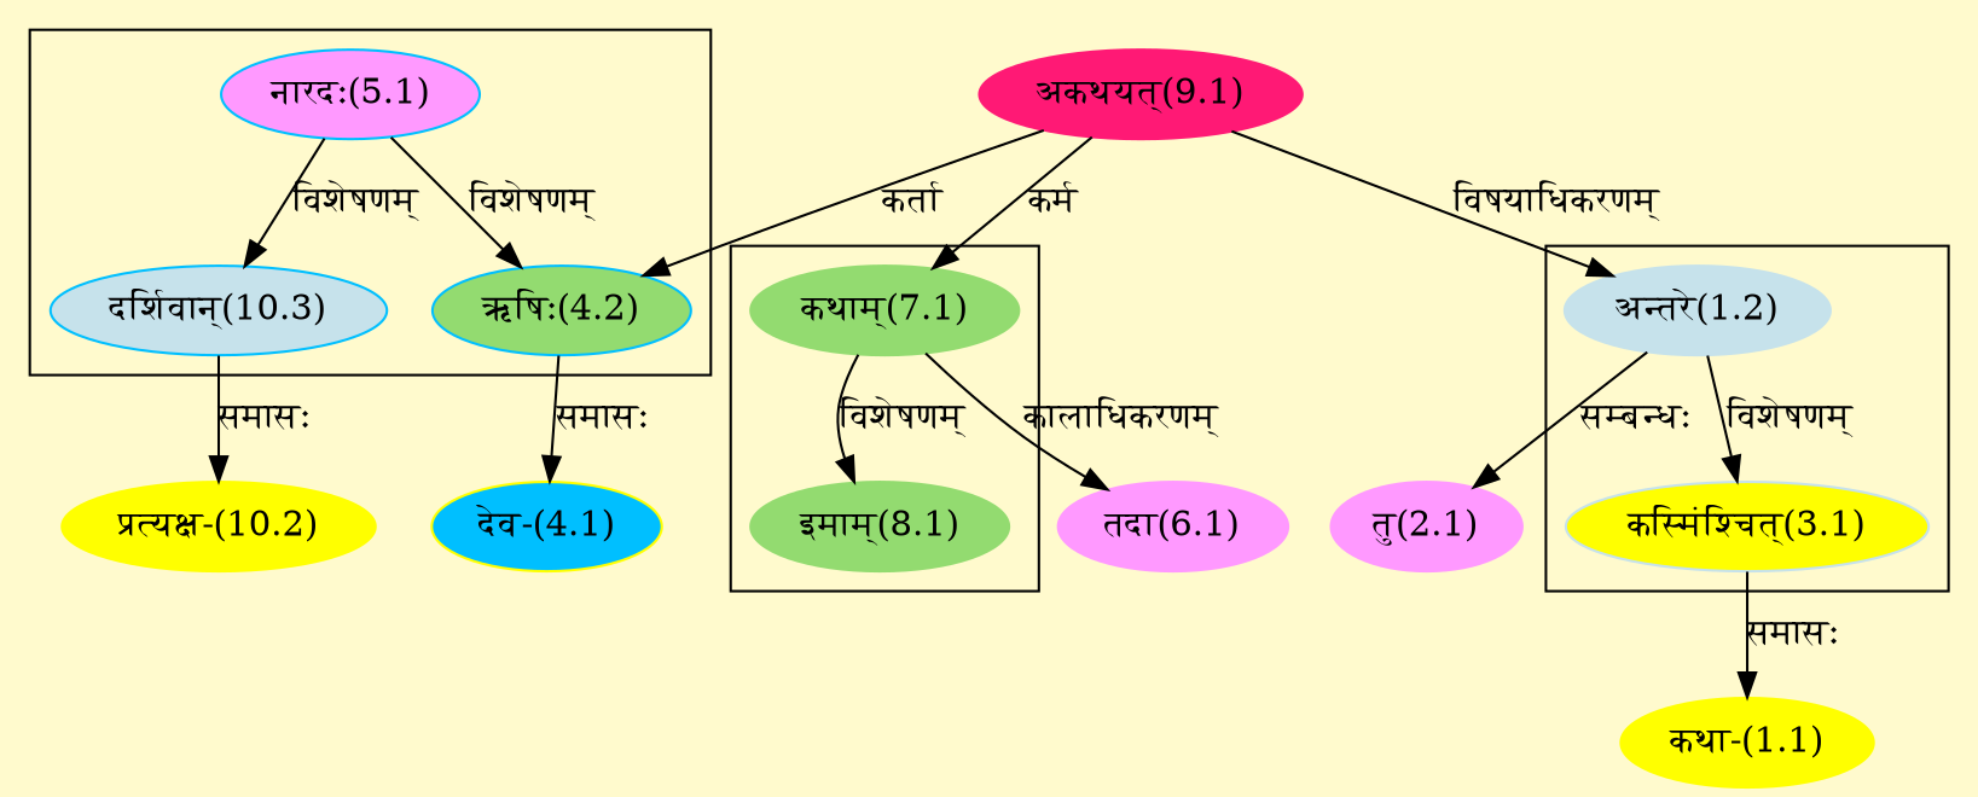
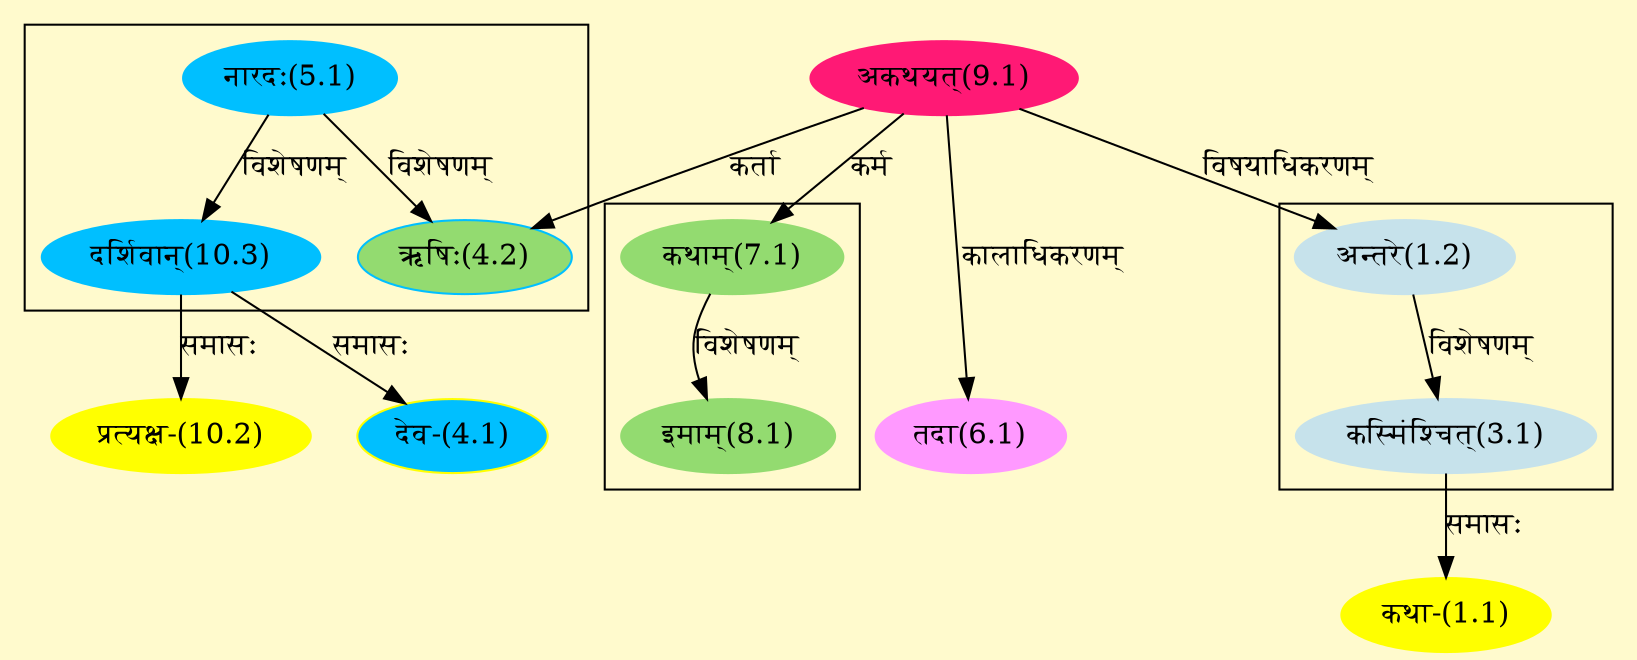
  digraph {
    bgcolor=lemonchiffon1
    compound=true
    rankdir=BT
    node [color="#00BFFF" style=filled]
    edge [dir=back]
-   n1 [color="#C6E2EB" label="कस्मिंश्चित्(3.1)" fillcolor="#FFFF00"]
+   n1 [color="#C6E2EB" label="कस्मिंश्चित्(3.1)"]
    n2 [color="#C6E2EB" label="अन्तरे(1.2)"]
    n3 [fillcolor="#93DB70" label="ऋषिः(4.2)"]
-   n4 [label="नारदः(5.1)" fillcolor="#FF99FF"]
-   n5 [label="दर्शिवान्(10.3)" fillcolor="#C6E2EB"]
+   n4 [label="नारदः(5.1)"]
+   n5 [label="दर्शिवान्(10.3)"]
    n6 [color="#93DB70" label="इमाम्(8.1)"]
    n7 [color="#93DB70" label="कथाम्(7.1)"]
    n8 [color="#FF1975" label="अकथयत्(9.1)"]
    n9 [color="#FFFF00" label="कथा-(1.1)"]
-   n10 [color="#FF99FF" label="तु(2.1)"]
    n11 [color="#FFFF00" fillcolor="#00BFFF" label="देव-(4.1)"]
    n12 [color="#FF99FF" label="तदा(6.1)"]
    n13 [color="#FFFF00" label="प्रत्यक्ष-(10.2)"]
    subgraph cluster_1 {
      n1
      n2
    }
    subgraph cluster_2 {
      n3
      n4
      n5
    }
    subgraph cluster_3 {
      n6
      n7
    }
    n1 -> n2 [label="विशेषणम्"]
    n2 -> n8 [label="विषयाधिकरणम्"]
    n3 -> n4 [label="विशेषणम्"]
    n3 -> n8 [label="कर्ता"]
    n5 -> n4 [label="विशेषणम्"]
    n6 -> n7 [label="विशेषणम्"]
    n7 -> n8 [label="कर्म"]
    n9 -> n1 [label="समासः"]
-   n10 -> n2 [label="सम्बन्धः"]
-   n11 -> n3 [label="समासः"]
-   n12 -> n7 [label="कालाधिकरणम्"]
+   n11 -> n5 [label="समासः"]
+   n12 -> n8 [label="कालाधिकरणम्"]
    n13 -> n5 [label="समासः"]
  }
